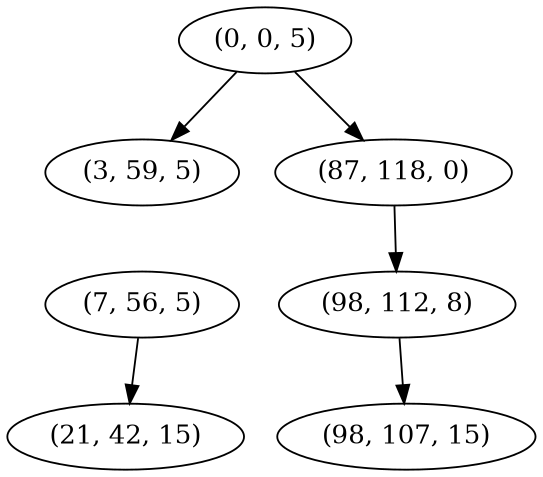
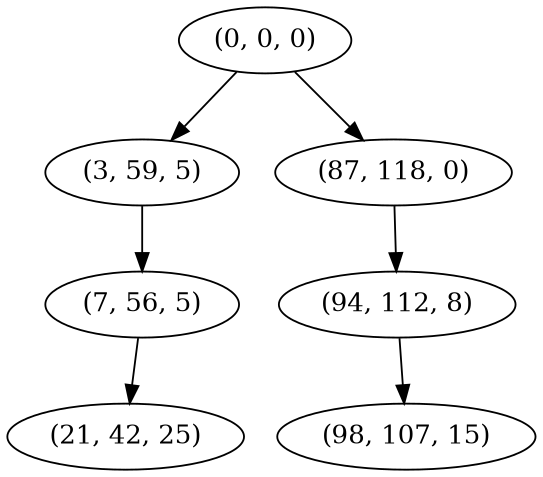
  digraph {
    n1 [label="(3, 59, 5)"]
-   "(0, 0, 0)" [label="(0, 0, 5)"]
+   "(0, 0, 0)"
    n3 [label="(87, 118, 0)"]
    "(7, 56, 5)"
-   "(94, 112, 8)" [label="(98, 112, 8)"]
-   "(21, 42, 15)"
+   "(94, 112, 8)"
+   "(21, 42, 15)" [label="(21, 42, 25)"]
    n7 [label="(98, 107, 15)"]
+   n1 -> "(7, 56, 5)"
    "(0, 0, 0)" -> n1
    "(0, 0, 0)" -> n3
    n3 -> "(94, 112, 8)"
    "(7, 56, 5)" -> "(21, 42, 15)"
    "(94, 112, 8)" -> n7
  }
